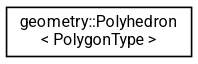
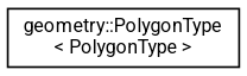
  digraph {
    rankdir=TB
    fontname=Roboto
-   n1 [color=black fillcolor=white fontname=Roboto fontsize=10 height=0.2 label="geometry::Polyhedron\l\< PolygonType \>" shape=record style=filled width=0.4]
+   n1 [color=black fillcolor=white fontname=Roboto fontsize=10 height=0.2 label="geometry::PolygonType\l\< PolygonType \>" shape=record style=filled width=0.4]
  }
